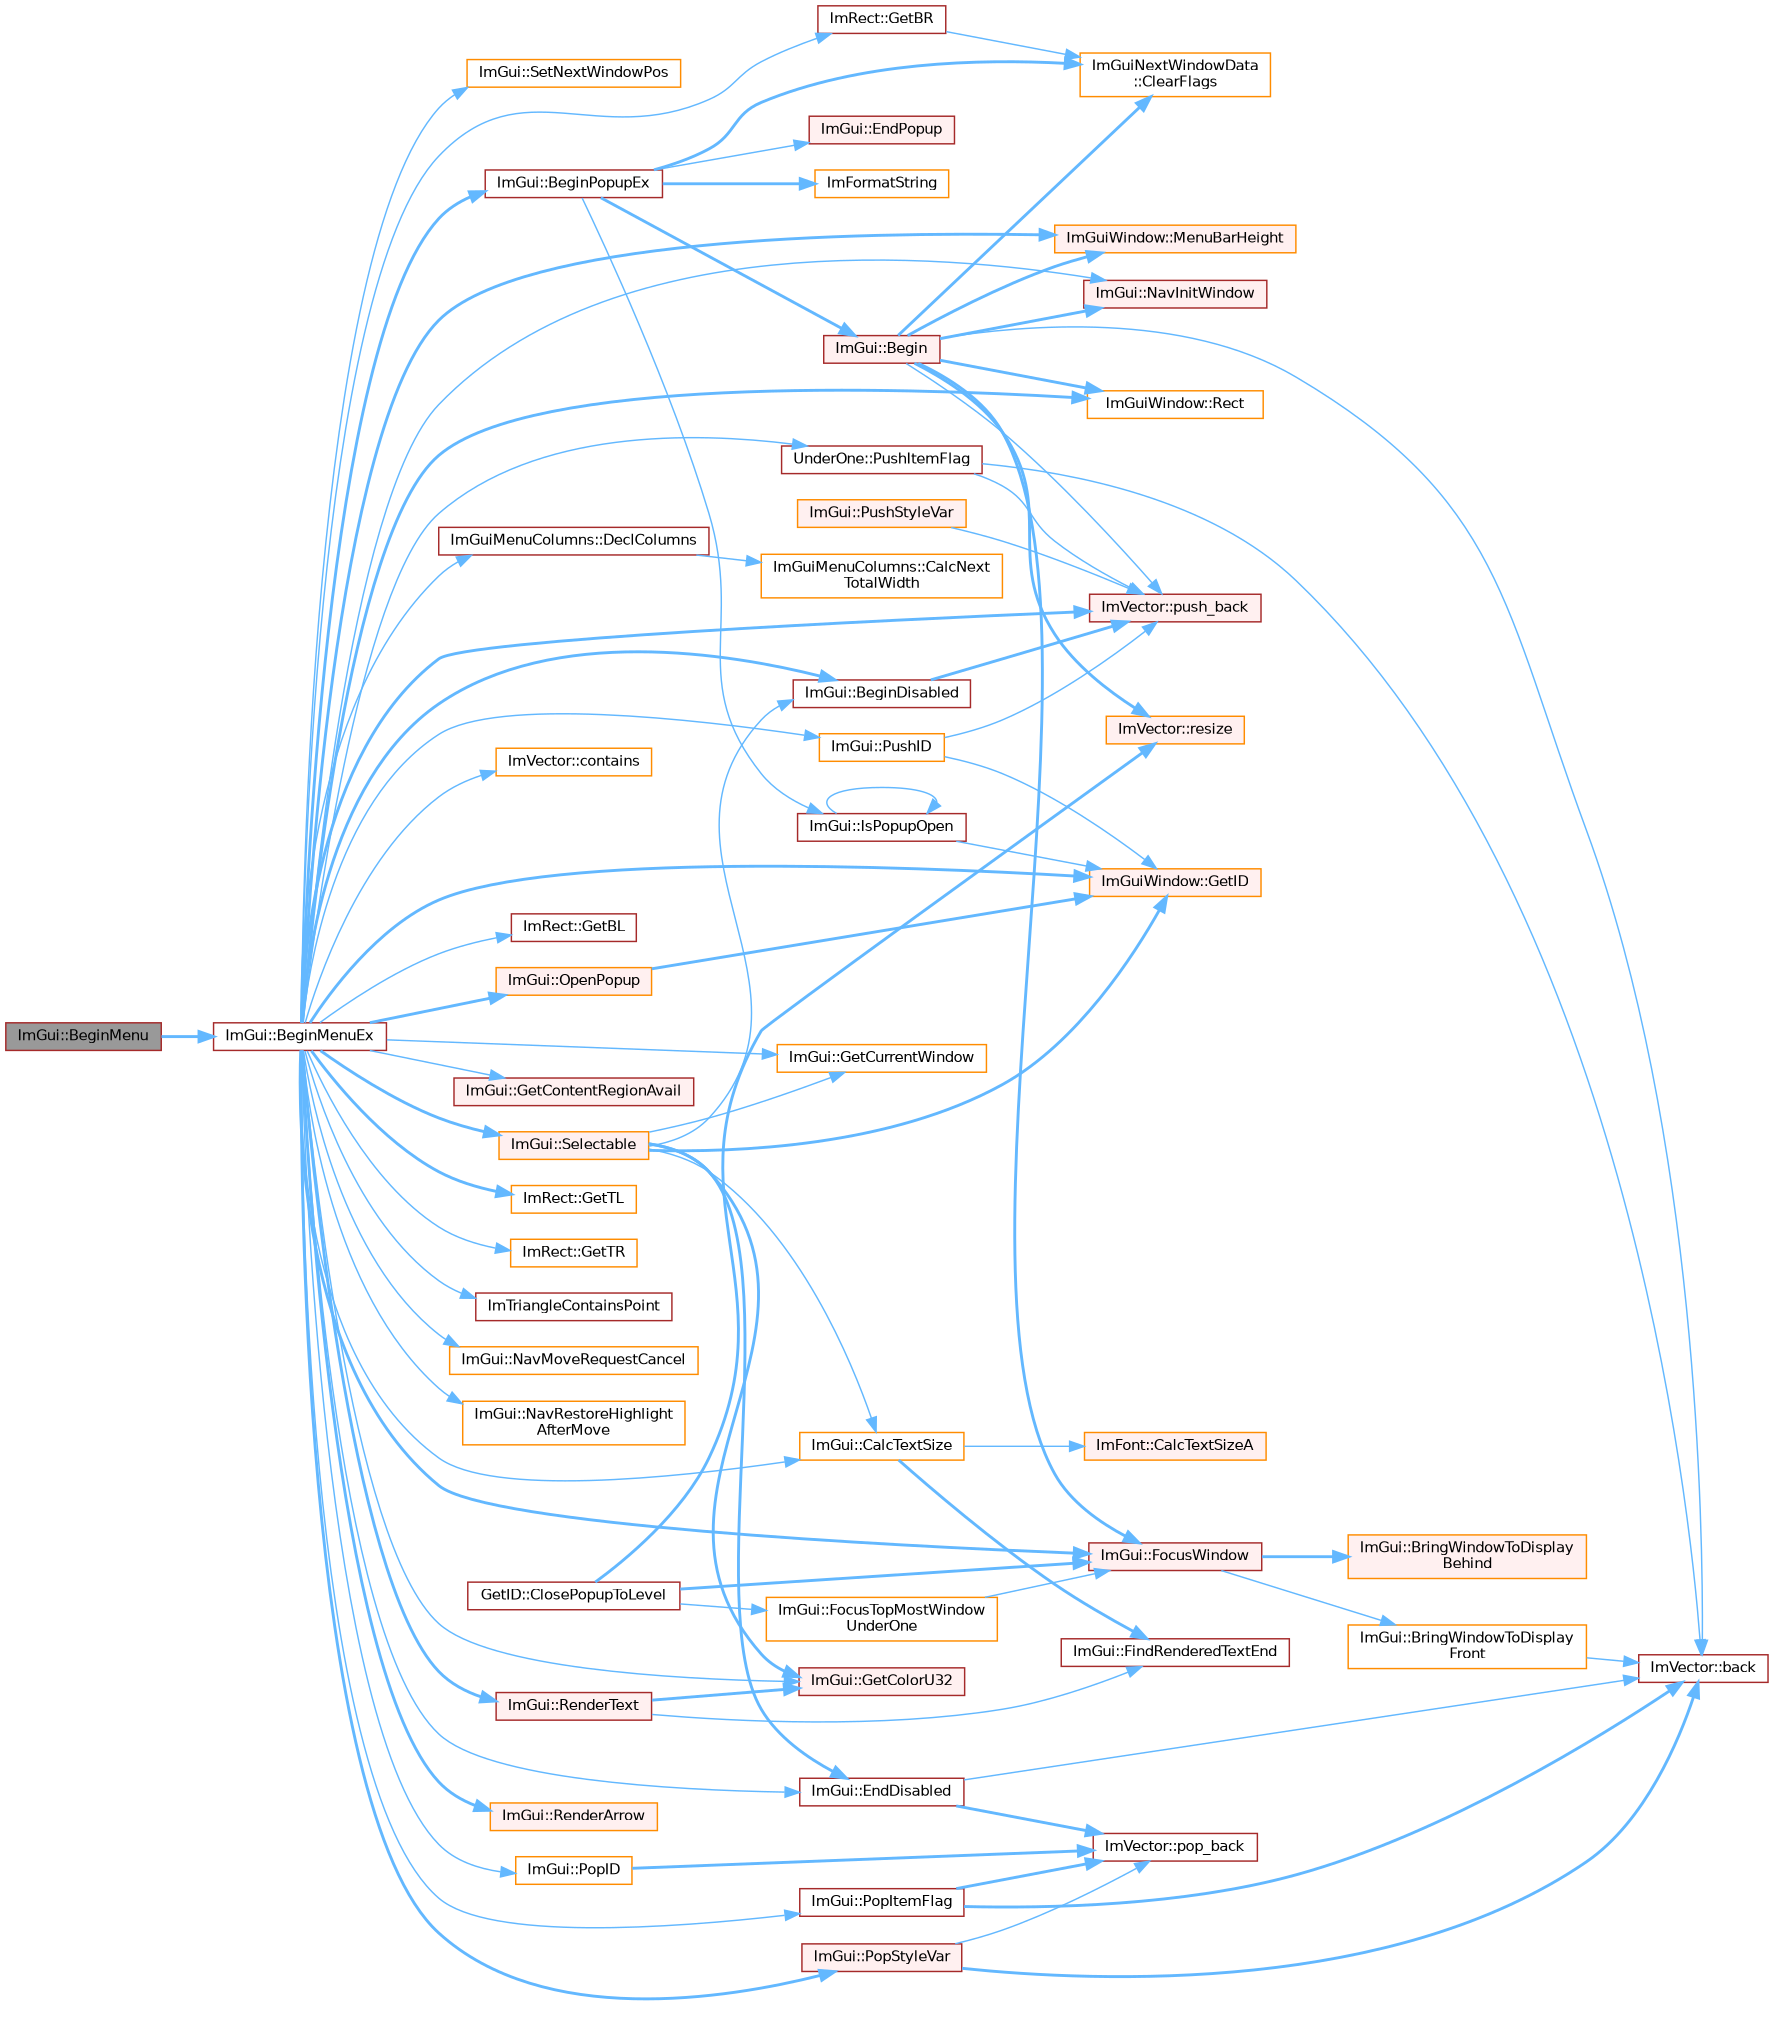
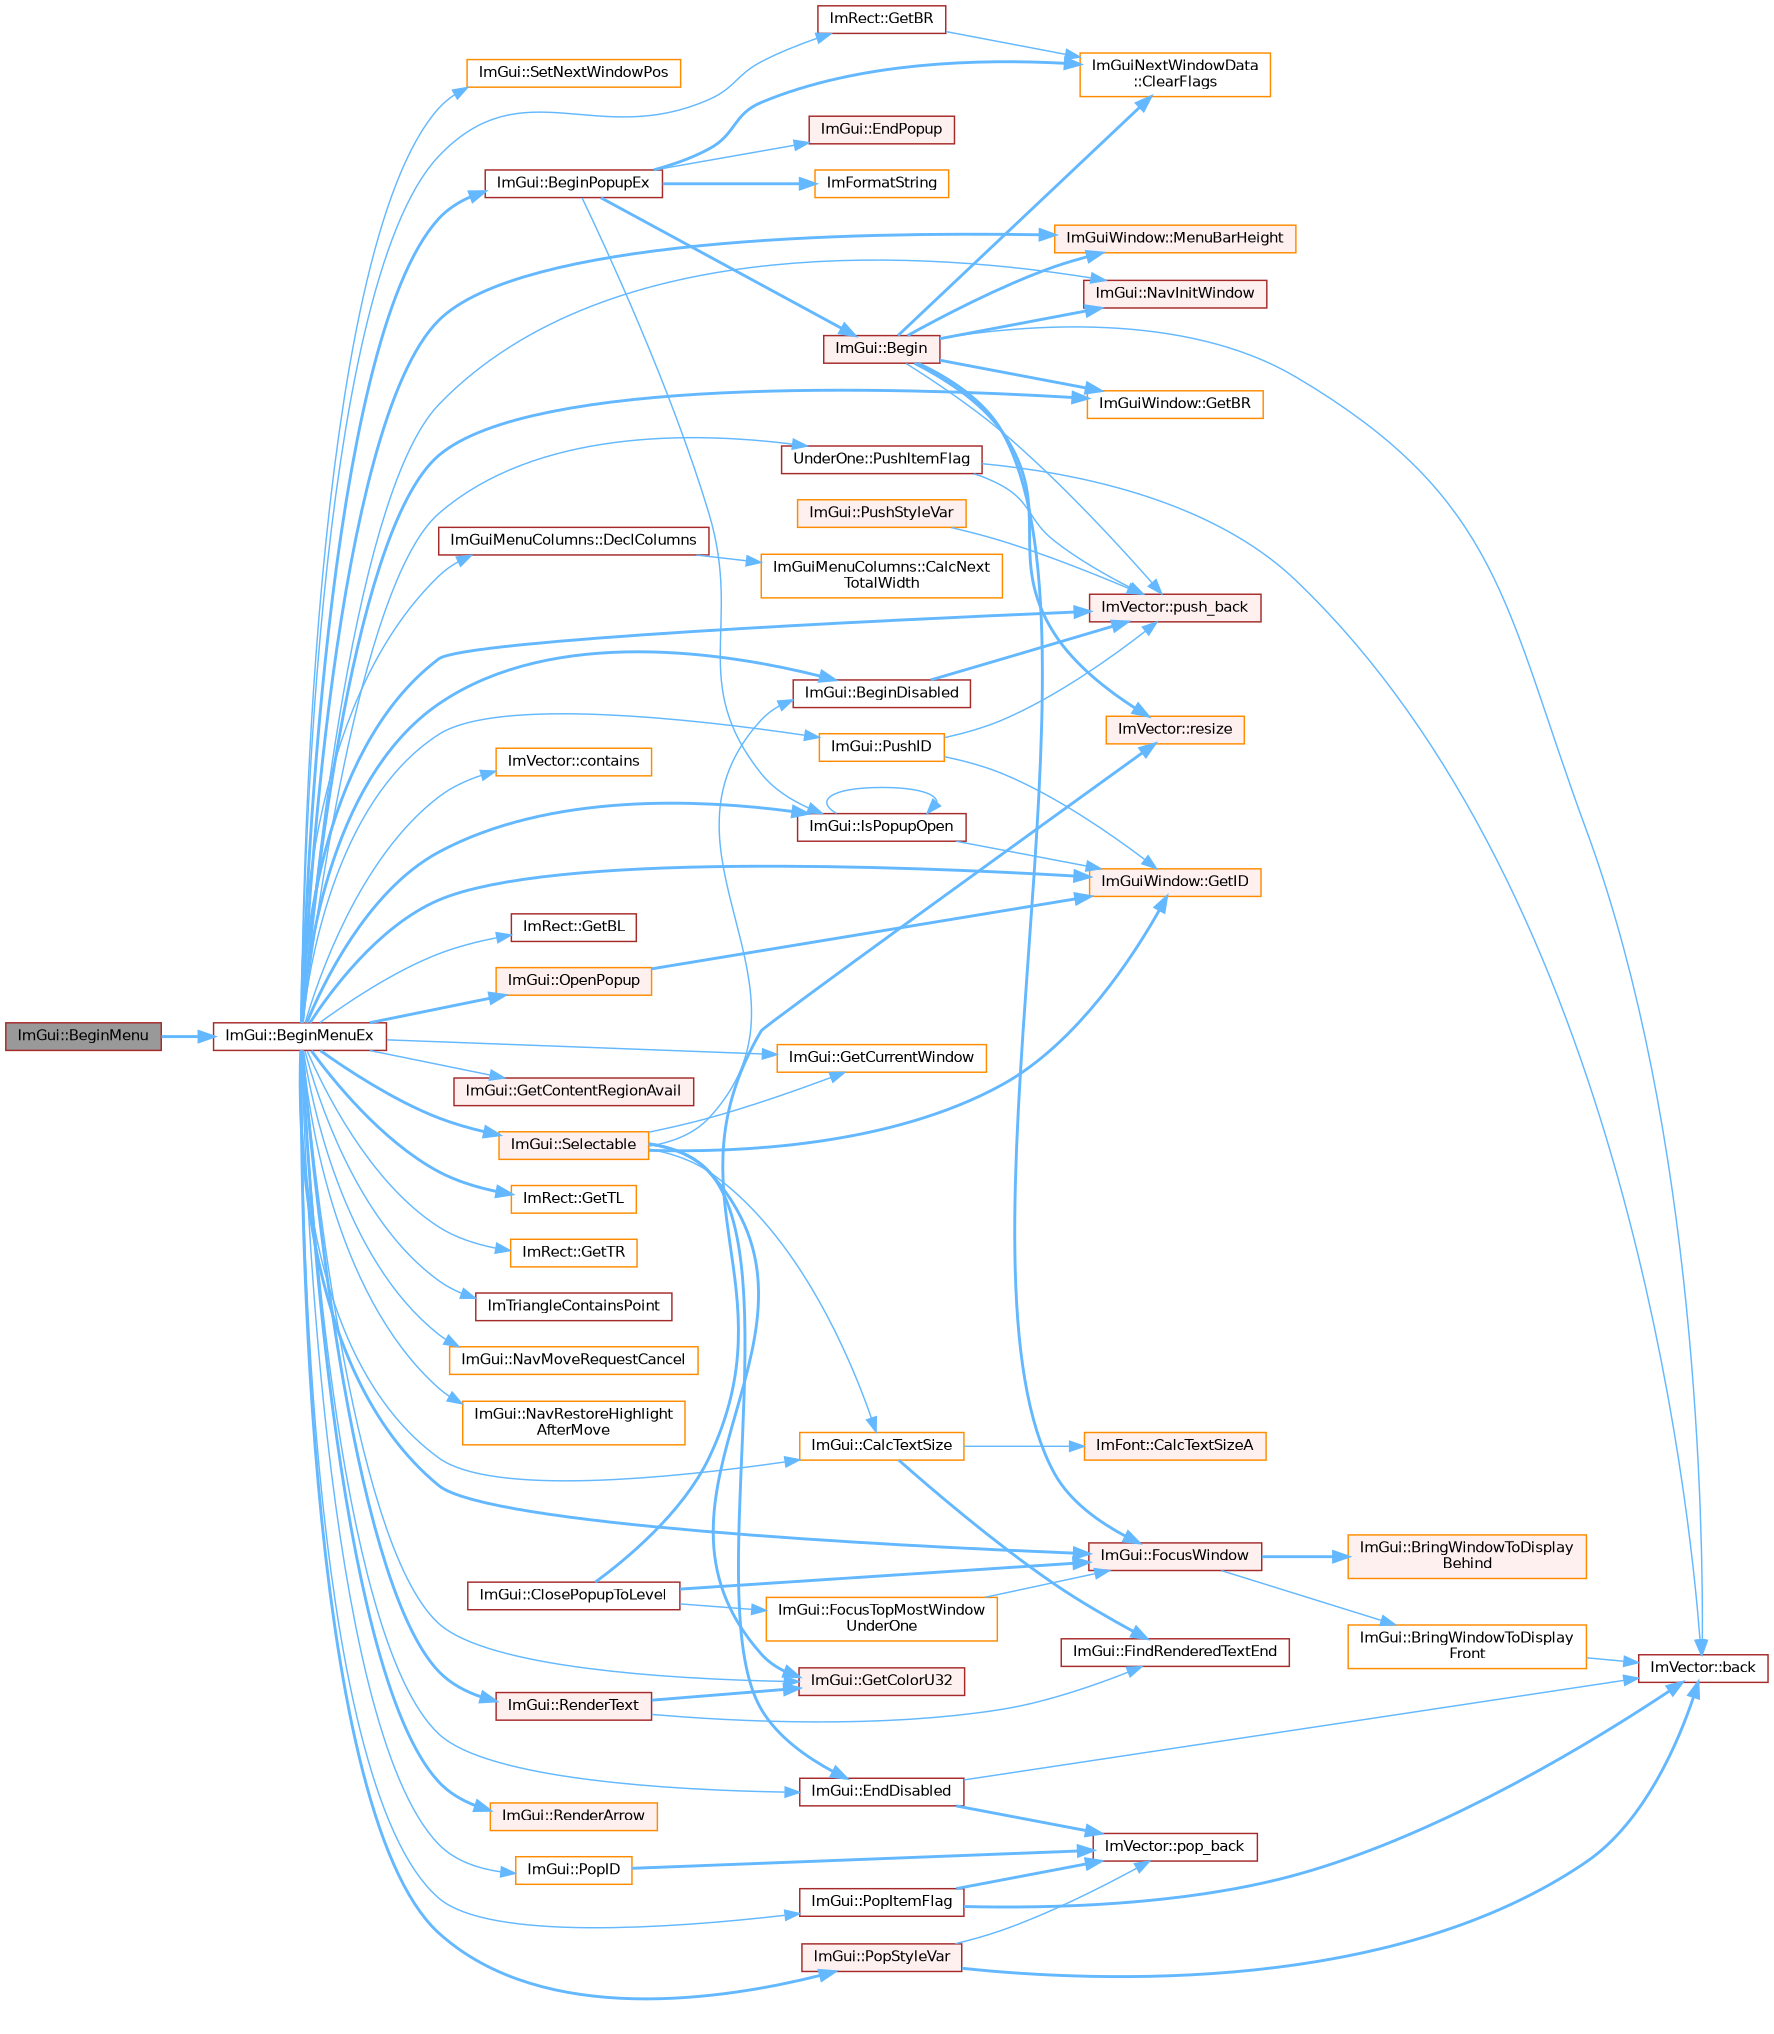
  digraph {
    rankdir=LR
    node [color=brown fillcolor=white fontname=Helvetica fontsize=10 shape=box style=filled]
    edge [color=steelblue1 fontname=Helvetica fontsize=10 labelfontname=Helvetica labelfontsize=10 style=solid]
    n1 [fillcolor=grey60 fontcolor=black height=0.2 label="ImGui::BeginMenu" width=0.4]
    n2 [height=0.2 label="ImGui::BeginMenuEx" width=0.4]
    n3 [height=0.2 label="ImGui::BeginDisabled" width=0.4]
    n4 [fillcolor="#FFF0F0" height=0.2 label="ImVector::push_back" width=0.4]
    n5 [height=0.2 label="ImGui::BeginPopupEx" width=0.4]
    n6 [fillcolor="#FFF0F0" height=0.2 label="ImGui::FocusWindow" width=0.4]
    n7 [color=darkorange fillcolor="#FFF0F0" height=0.2 label="ImGuiWindow::MenuBarHeight" width=0.4]
    n8 [fillcolor="#FFF0F0" height=0.2 label="ImGui::NavInitWindow" width=0.4]
-   n9 [color=darkorange height=0.2 label="ImGuiWindow::Rect" width=0.4]
+   n9 [color=darkorange height=0.2 label="ImGuiWindow::GetBR" width=0.4]
    n10 [height=0.2 label="ImGui::IsPopupOpen" width=0.4]
    n11 [color=darkorange fillcolor="#FFF0F0" height=0.2 label="ImGuiWindow::GetID" width=0.4]
    n12 [color=darkorange height=0.2 label="ImGui::CalcTextSize" width=0.4]
    n13 [color=darkorange height=0.2 label="ImVector::contains" width=0.4]
    n14 [height=0.2 label="ImGuiMenuColumns::DeclColumns" width=0.4]
    n15 [height=0.2 label="ImGui::EndDisabled" width=0.4]
    n16 [height=0.2 label="ImRect::GetBL" width=0.4]
    n17 [height=0.2 label="ImRect::GetBR" width=0.4]
    n18 [fillcolor="#FFF0F0" height=0.2 label="ImGui::GetColorU32" width=0.4]
    n19 [fillcolor="#FFF0F0" height=0.2 label="ImGui::GetContentRegionAvail" width=0.4]
    n20 [color=darkorange height=0.2 label="ImGui::GetCurrentWindow" width=0.4]
    n21 [color=darkorange height=0.2 label="ImRect::GetTL" width=0.4]
    n22 [color=darkorange height=0.2 label="ImRect::GetTR" width=0.4]
    n23 [height=0.2 label=ImTriangleContainsPoint width=0.4]
    n24 [color=darkorange height=0.2 label="ImGui::NavMoveRequestCancel" width=0.4]
    n25 [color=darkorange height=0.2 label="ImGui::NavRestoreHighlight\lAfterMove" width=0.4]
    n26 [color=darkorange fillcolor="#FFF0F0" height=0.2 label="ImGui::OpenPopup" width=0.4]
    n27 [color=darkorange height=0.2 label="ImGui::PopID" width=0.4]
    n28 [height=0.2 label="ImGui::PopItemFlag" width=0.4]
    n29 [fillcolor="#FFF0F0" height=0.2 label="ImGui::PopStyleVar" width=0.4]
    n30 [color=darkorange height=0.2 label="ImGui::PushID" width=0.4]
    n31 [height=0.2 label="UnderOne::PushItemFlag" width=0.4]
    n32 [color=darkorange fillcolor="#FFF0F0" height=0.2 label="ImGui::RenderArrow" width=0.4]
    n33 [fillcolor="#FFF0F0" height=0.2 label="ImGui::RenderText" width=0.4]
    n34 [color=darkorange fillcolor="#FFF0F0" height=0.2 label="ImGui::Selectable" width=0.4]
    n35 [color=darkorange height=0.2 label="ImGui::SetNextWindowPos" width=0.4]
    n36 [color=darkorange height=0.2 label="ImGuiNextWindowData\l::ClearFlags" width=0.4]
    n37 [fillcolor="#FFF0F0" height=0.2 label="ImGui::Begin" width=0.4]
    n38 [fillcolor="#FFF0F0" height=0.2 label="ImGui::EndPopup" width=0.4]
    n39 [color=darkorange height=0.2 label=ImFormatString width=0.4]
    n40 [color=darkorange fillcolor="#FFF0F0" height=0.2 label="ImGui::BringWindowToDisplay\lBehind" width=0.4]
    n41 [color=darkorange height=0.2 label="ImGui::BringWindowToDisplay\lFront" width=0.4]
    n42 [color=darkorange fillcolor="#FFF0F0" height=0.2 label="ImFont::CalcTextSizeA" width=0.4]
    n43 [height=0.2 label="ImGui::FindRenderedTextEnd" width=0.4]
-   n44 [height=0.2 label="GetID::ClosePopupToLevel" width=0.4]
+   n44 [height=0.2 label="ImGui::ClosePopupToLevel" width=0.4]
    n45 [color=darkorange fillcolor="#FFF0F0" height=0.2 label="ImVector::resize" width=0.4]
    n46 [color=darkorange height=0.2 label="ImGui::FocusTopMostWindow\lUnderOne" width=0.4]
    n47 [color=darkorange height=0.2 label="ImGuiMenuColumns::CalcNext\lTotalWidth" width=0.4]
    n48 [height=0.2 label="ImVector::back" width=0.4]
    n49 [height=0.2 label="ImVector::pop_back" width=0.4]
    n50 [color=darkorange fillcolor="#FFF0F0" height=0.2 label="ImGui::PushStyleVar" width=0.4]
    n1 -> n2 [style=bold]
    n2 -> n3 [style=bold]
    n2 -> n4 [style=bold]
    n2 -> n5 [style=bold]
    n2 -> n6 [style=bold]
    n2 -> n7 [style=bold]
    n2 -> n8
    n2 -> n9 [style=bold]
+   n2 -> n10 [style=bold]
    n2 -> n11 [style=bold]
    n2 -> n12
    n2 -> n13
    n2 -> n14
    n2 -> n15
    n2 -> n16
    n2 -> n17
    n2 -> n18
    n2 -> n19
    n2 -> n20
    n2 -> n21 [style=bold]
    n2 -> n22
    n2 -> n23
    n2 -> n24
    n2 -> n25
    n2 -> n26 [style=bold]
    n2 -> n27
    n2 -> n28
    n2 -> n29 [style=bold]
    n2 -> n30
    n2 -> n31
    n2 -> n32 [style=bold]
    n2 -> n33 [style=bold]
    n2 -> n34 [style=bold]
    n2 -> n35
    n3 -> n4 [style=bold]
    n5 -> n10
    n5 -> n36 [style=bold]
    n5 -> n37 [style=bold]
    n5 -> n38
    n5 -> n39 [style=bold]
    n6 -> n40 [style=bold]
    n6 -> n41
    n10 -> n10
    n10 -> n11
    n12 -> n42
    n12 -> n43 [style=bold]
    n14 -> n47
    n15 -> n48
    n15 -> n49 [style=bold]
    n17 -> n36
    n26 -> n11 [style=bold]
    n27 -> n49 [style=bold]
    n28 -> n48 [style=bold]
    n28 -> n49 [style=bold]
    n29 -> n48 [style=bold]
    n29 -> n49
    n30 -> n4
    n30 -> n11
    n31 -> n4
    n31 -> n48
    n33 -> n18 [style=bold]
    n33 -> n43
    n34 -> n3
    n34 -> n11 [style=bold]
    n34 -> n12
    n34 -> n15 [style=bold]
    n34 -> n18 [style=bold]
    n34 -> n20
    n37 -> n4
    n37 -> n6 [style=bold]
    n37 -> n7 [style=bold]
    n37 -> n8 [style=bold]
    n37 -> n9 [style=bold]
    n37 -> n36 [style=bold]
    n37 -> n45 [style=bold]
    n37 -> n48
    n41 -> n48
    n44 -> n6 [style=bold]
    n44 -> n45 [style=bold]
    n44 -> n46
    n46 -> n6
    n50 -> n4
  }
